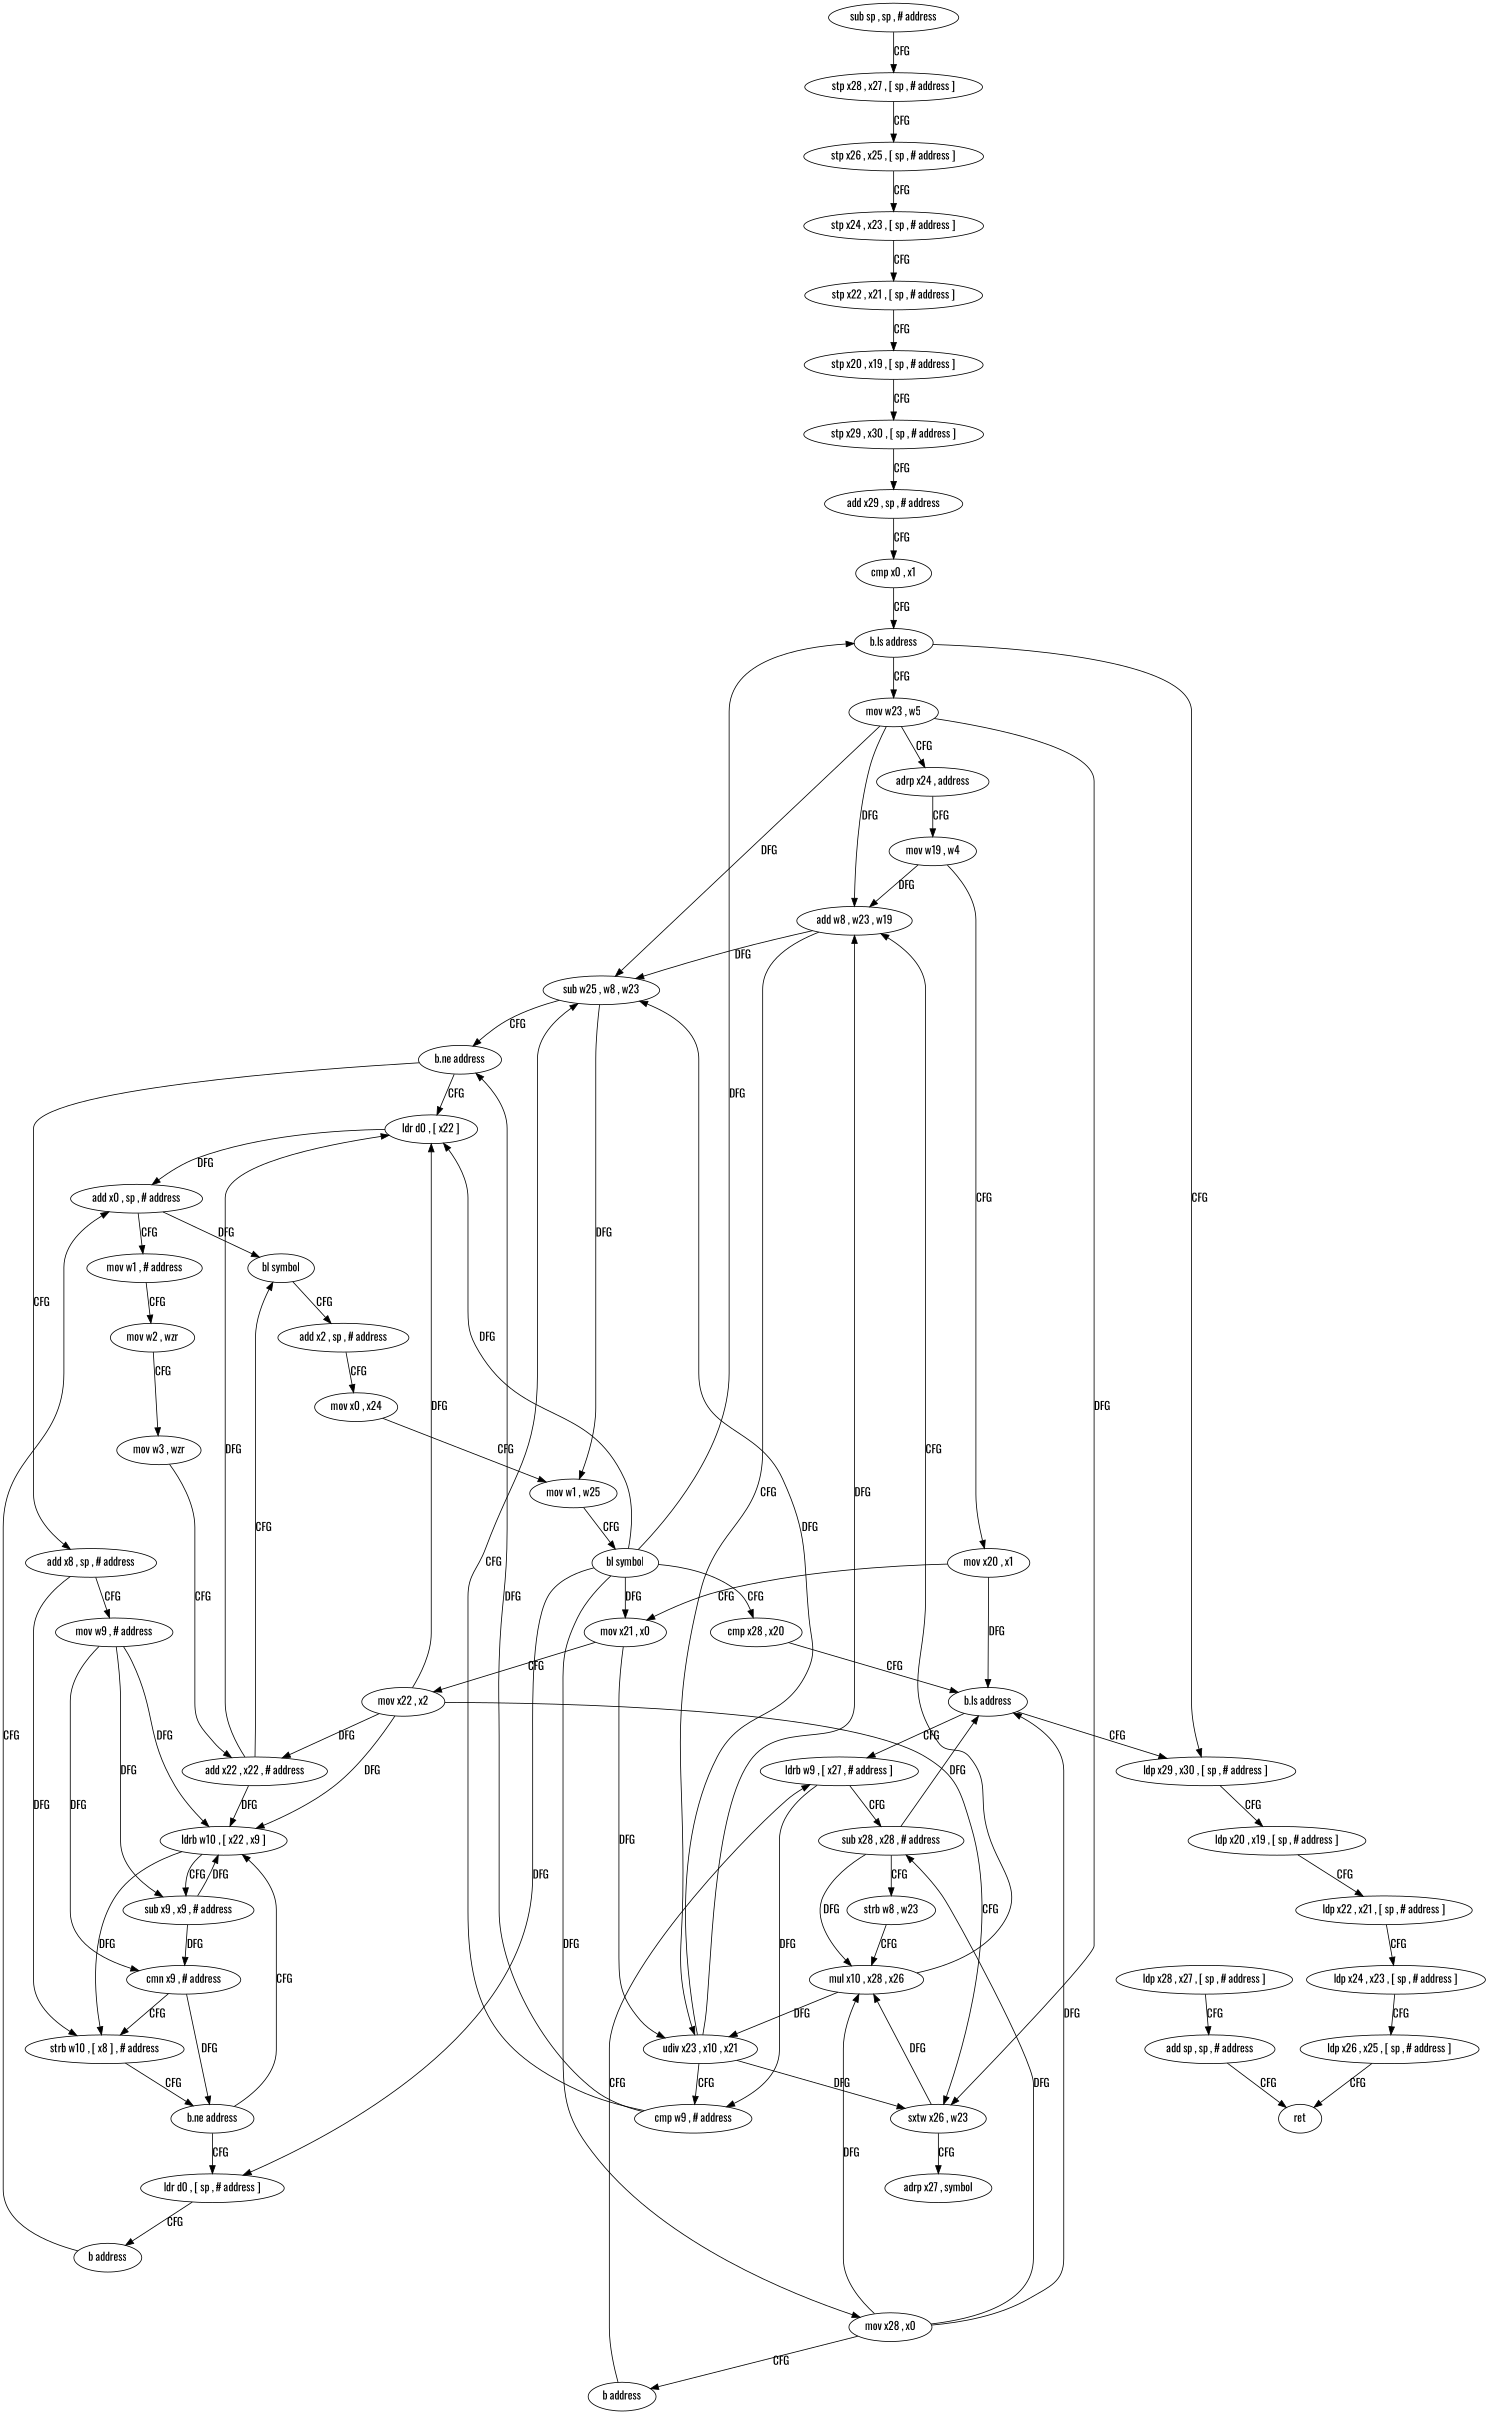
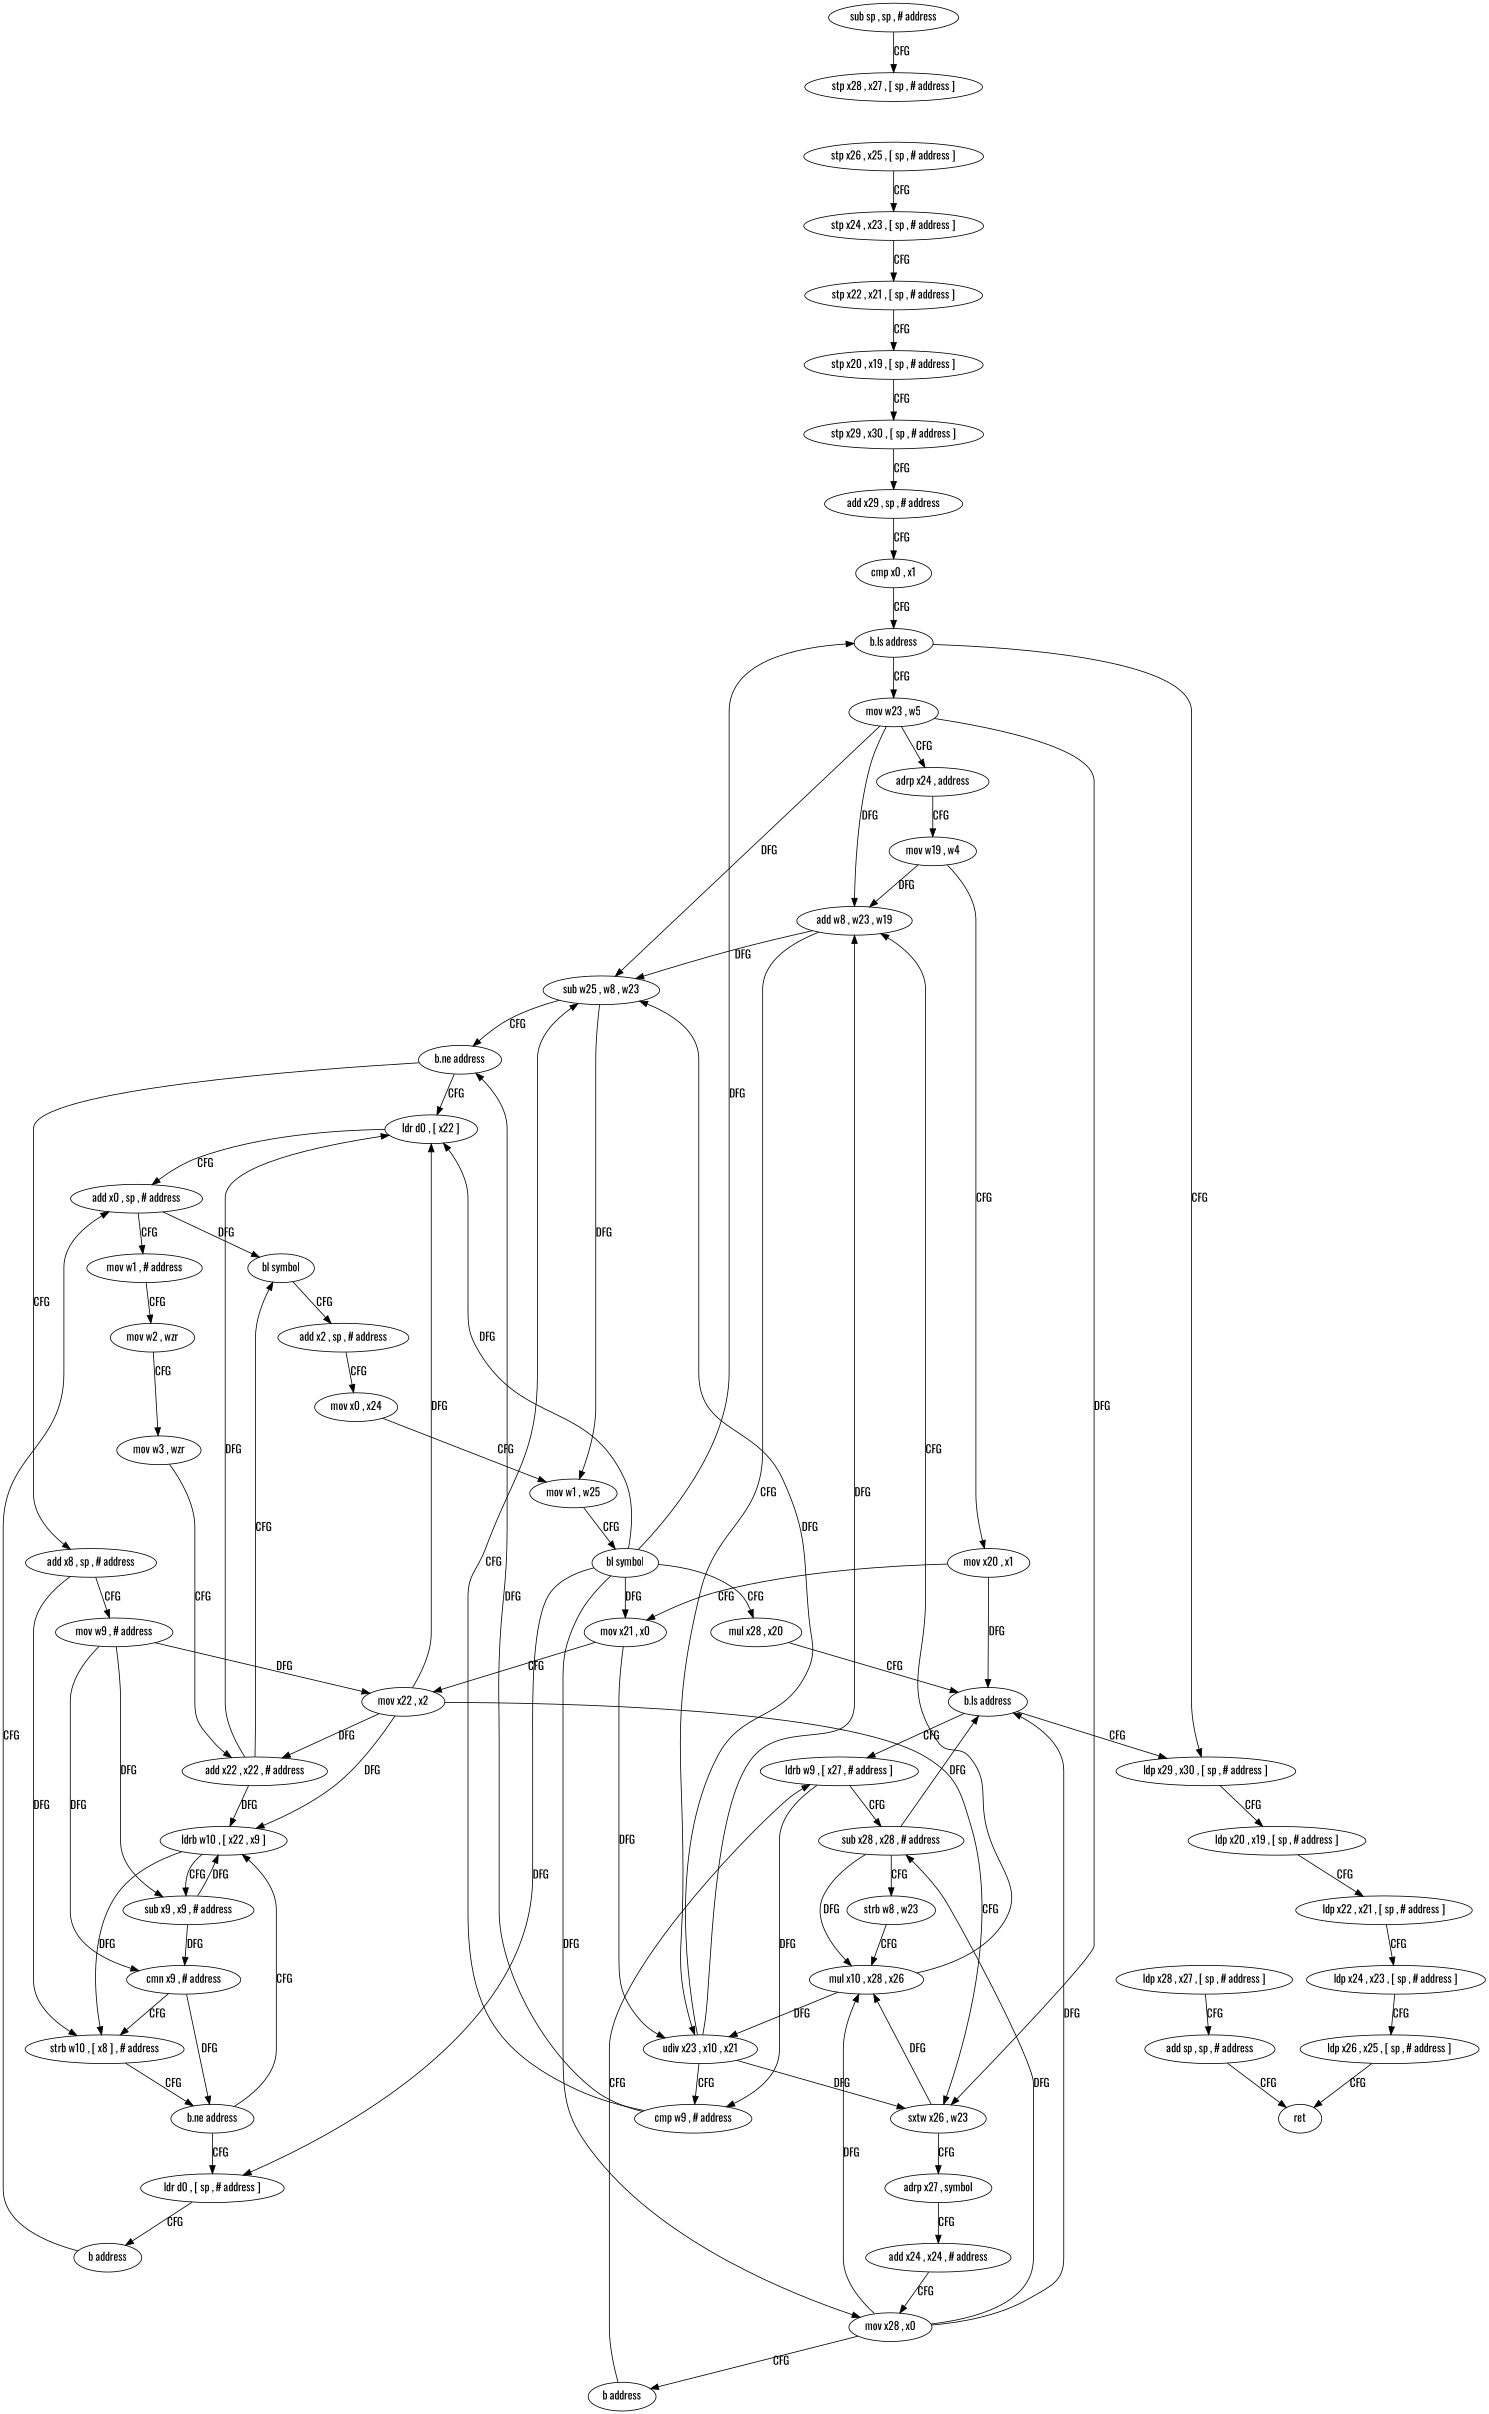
  digraph {
    fontname=Oswald
    node [fontname=Oswald]
    edge [fontname=Oswald]
    n1 [label="sub sp , sp , # address"]
    n2 [label="stp x28 , x27 , [ sp , # address ]"]
    n3 [label="stp x26 , x25 , [ sp , # address ]"]
    n4 [label="stp x24 , x23 , [ sp , # address ]"]
    n5 [label="stp x22 , x21 , [ sp , # address ]"]
    n6 [label="stp x20 , x19 , [ sp , # address ]"]
    n7 [label="stp x29 , x30 , [ sp , # address ]"]
    n8 [label="add x29 , sp , # address"]
    n9 [label="cmp x0 , x1"]
    n10 [label="b.ls address"]
    n11 [label="ldp x29 , x30 , [ sp , # address ]"]
    n12 [label="mov w23 , w5"]
    n13 [label="ldp x20 , x19 , [ sp , # address ]"]
    n14 [label="adrp x24 , address"]
    n15 [label="sxtw x26 , w23"]
    n16 [label="add w8 , w23 , w19"]
    n17 [label="sub w25 , w8 , w23"]
    n18 [label="ldp x22 , x21 , [ sp , # address ]"]
    n19 [label="mov w19 , w4"]
    n20 [label="adrp x27 , symbol"]
    n21 [label="mul x10 , x28 , x26"]
    n22 [label="udiv x23 , x10 , x21"]
    n23 [label="b.ne address"]
    n24 [label="mov w1 , w25"]
    n25 [label="ldp x24 , x23 , [ sp , # address ]"]
    n26 [label="ldp x26 , x25 , [ sp , # address ]"]
    n27 [label=ret]
    n28 [label="ldp x28 , x27 , [ sp , # address ]"]
    n29 [label="add sp , sp , # address"]
    n30 [label="mov x20 , x1"]
    n31 [label="mov x21 , x0"]
    n32 [label="b.ls address"]
    n33 [label="mov x22 , x2"]
    n34 [label="ldrb w9 , [ x27 , # address ]"]
    n35 [label="ldr d0 , [ x22 ]"]
    n36 [label="ldrb w10 , [ x22 , x9 ]"]
    n37 [label="add x22 , x22 , # address"]
    n38 [label="cmp w9 , # address"]
    n39 [label="add x0 , sp , # address"]
    n40 [label="strb w10 , [ x8 ] , # address"]
    n41 [label="sub x9 , x9 , # address"]
    n42 [label="bl symbol"]
+   n43 [label="add x24 , x24 , # address"]
    n44 [label="mov x28 , x0"]
    n45 [label="b address"]
    n46 [label="sub x28 , x28 , # address"]
    n47 [label="strb w8 , w23"]
    n48 [label="add x8 , sp , # address"]
    n49 [label="bl symbol"]
    n50 [label="mov w9 , # address"]
    n51 [label="mov w1 , # address"]
    n52 [label="cmn x9 , # address"]
    n53 [label="b.ne address"]
    n54 [label="mov w2 , wzr"]
    n55 [label="add x2 , sp , # address"]
    n56 [label="ldr d0 , [ sp , # address ]"]
    n57 [label="b address"]
    n58 [label="mov w3 , wzr"]
    n59 [label="mov x0 , x24"]
-   n60 [label="cmp x28 , x20"]
+   n60 [label="mul x28 , x20"]
    n1 -> n2 [label=CFG]
-   n2 -> n3 [label=CFG]
    n3 -> n4 [label=CFG]
    n4 -> n5 [label=CFG]
    n5 -> n6 [label=CFG]
    n6 -> n7 [label=CFG]
    n7 -> n8 [label=CFG]
    n8 -> n9 [label=CFG]
    n9 -> n10 [label=CFG]
    n10 -> n11 [label=CFG]
    n10 -> n12 [label=CFG]
    n11 -> n13 [label=CFG]
    n12 -> n14 [label=CFG]
    n12 -> n15 [label=DFG]
    n12 -> n16 [label=DFG]
    n12 -> n17 [label=DFG]
    n13 -> n18 [label=CFG]
    n14 -> n19 [label=CFG]
    n15 -> n20 [label=CFG]
    n15 -> n21 [label=DFG]
    n16 -> n17 [label=DFG]
    n16 -> n22 [label=CFG]
    n17 -> n23 [label=CFG]
    n17 -> n24 [label=DFG]
    n18 -> n25 [label=CFG]
    n19 -> n16 [label=DFG]
    n19 -> n30 [label=CFG]
+   n20 -> n43 [label=CFG]
    n21 -> n16 [label=CFG]
    n21 -> n22 [label=DFG]
    n22 -> n15 [label=DFG]
    n22 -> n16 [label=DFG]
    n22 -> n17 [label=DFG]
    n22 -> n38 [label=CFG]
    n23 -> n35 [label=CFG]
    n23 -> n48 [label=CFG]
    n24 -> n49 [label=CFG]
    n25 -> n26 [label=CFG]
    n26 -> n27 [label=CFG]
    n28 -> n29 [label=CFG]
    n29 -> n27 [label=CFG]
    n30 -> n31 [label=CFG]
    n30 -> n32 [label=DFG]
    n31 -> n22 [label=DFG]
    n31 -> n33 [label=CFG]
    n32 -> n11 [label=CFG]
    n32 -> n34 [label=CFG]
    n33 -> n15 [label=CFG]
    n33 -> n35 [label=DFG]
    n33 -> n36 [label=DFG]
    n33 -> n37 [label=DFG]
    n34 -> n38 [label=DFG]
    n34 -> n46 [label=CFG]
-   n35 -> n39 [label=DFG]
+   n35 -> n39 [label=CFG]
    n36 -> n40 [label=DFG]
    n36 -> n41 [label=CFG]
    n37 -> n35 [label=DFG]
    n37 -> n36 [label=DFG]
    n37 -> n42 [label=CFG]
    n38 -> n17 [label=CFG]
    n38 -> n23 [label=DFG]
    n39 -> n42 [label=DFG]
    n39 -> n51 [label=CFG]
    n40 -> n53 [label=CFG]
    n41 -> n36 [label=DFG]
    n41 -> n52 [label=DFG]
    n42 -> n55 [label=CFG]
+   n43 -> n44 [label=CFG]
    n44 -> n21 [label=DFG]
    n44 -> n32 [label=DFG]
    n44 -> n45 [label=CFG]
    n44 -> n46 [label=DFG]
    n45 -> n34 [label=CFG]
    n46 -> n21 [label=DFG]
    n46 -> n32 [label=DFG]
    n46 -> n47 [label=CFG]
    n47 -> n21 [label=CFG]
    n48 -> n40 [label=DFG]
    n48 -> n50 [label=CFG]
    n49 -> n10 [label=DFG]
    n49 -> n31 [label=DFG]
    n49 -> n35 [label=DFG]
    n49 -> n44 [label=DFG]
    n49 -> n56 [label=DFG]
    n49 -> n60 [label=CFG]
-   n50 -> n36 [label=DFG]
+   n50 -> n33 [label=DFG]
    n50 -> n41 [label=DFG]
    n50 -> n52 [label=DFG]
    n51 -> n54 [label=CFG]
    n52 -> n40 [label=CFG]
    n52 -> n53 [label=DFG]
    n53 -> n36 [label=CFG]
    n53 -> n56 [label=CFG]
    n54 -> n58 [label=CFG]
    n55 -> n59 [label=CFG]
    n56 -> n57 [label=CFG]
    n57 -> n39 [label=CFG]
    n58 -> n37 [label=CFG]
    n59 -> n24 [label=CFG]
    n60 -> n32 [label=CFG]
  }
